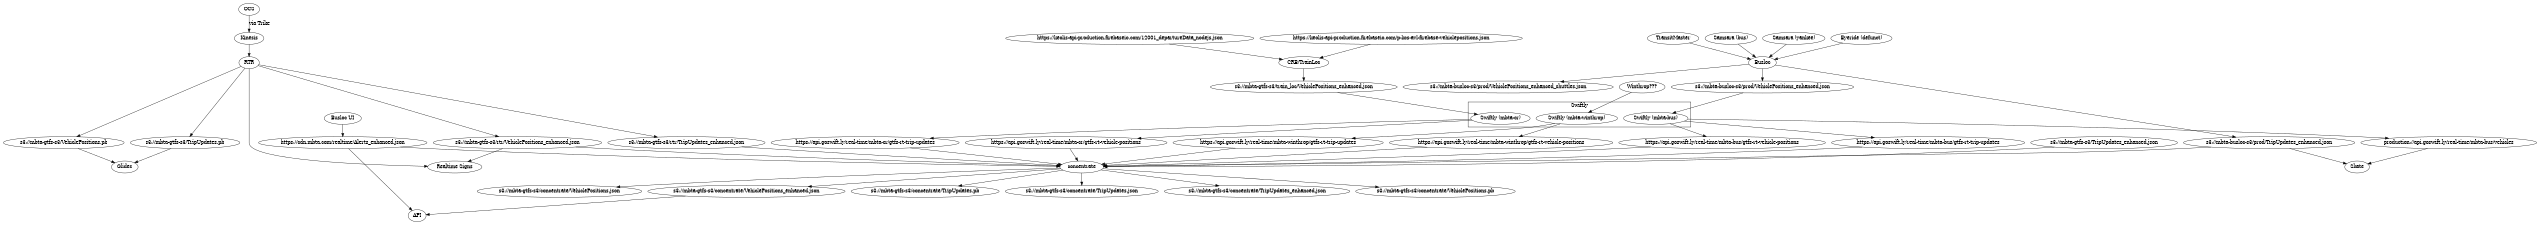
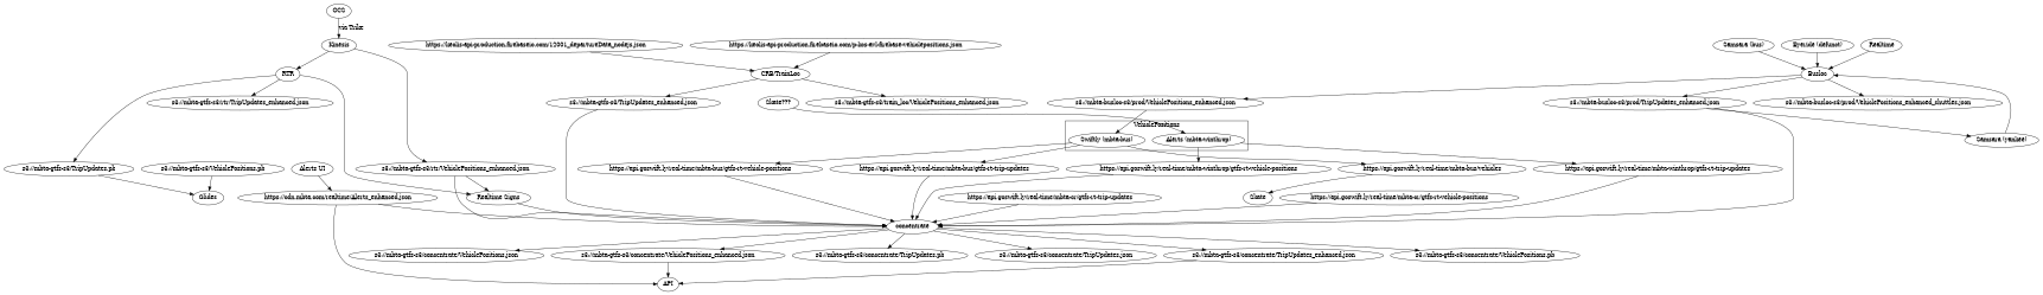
  digraph {
    rankdir=TB
    RTR
    "CRB/TrainLoc"
    Busloc
    Glides
    "Realtime Signs"
    Skate
-   "Swiftly (mbta-cr)"
    "Swiftly (mbta-bus)"
-   "Swiftly (mbta-winthrop)"
+   "Swiftly (mbta-winthrop)" [label="Alerts (mbta-winthrop)"]
    "s3://mbta-gtfs-s3/rtr/TripUpdates_enhanced.json"
    "s3://mbta-gtfs-s3/rtr/VehiclePositions_enhanced.json"
    "s3://mbta-gtfs-s3/VehiclePositions.pb"
    "s3://mbta-gtfs-s3/TripUpdates.pb"
    "s3://mbta-gtfs-s3/TripUpdates_enhanced.json"
    "s3://mbta-gtfs-s3/train_loc/VehiclePositions_enhanced.json"
    "s3://mbta-busloc-s3/prod/VehiclePositions_enhanced.json"
    "s3://mbta-busloc-s3/prod/TripUpdates_enhanced.json"
    "s3://mbta-busloc-s3/prod/VehiclePositions_enhanced_shuttles.json"
    "https://api.goswift.ly/real-time/mbta-cr/gtfs-rt-trip-updates"
    "https://api.goswift.ly/real-time/mbta-cr/gtfs-rt-vehicle-positions"
    "https://api.goswift.ly/real-time/mbta-bus/gtfs-rt-vehicle-positions"
    "https://api.goswift.ly/real-time/mbta-bus/gtfs-rt-trip-updates"
-   "https://api.goswift.ly/real-time/mbta-bus/vehicles" [label="production://api.goswift.ly/real-time/mbta-bus/vehicles"]
+   "https://api.goswift.ly/real-time/mbta-bus/vehicles"
    "https://api.goswift.ly/real-time/mbta-winthrop/gtfs-rt-vehicle-positions"
    "https://api.goswift.ly/real-time/mbta-winthrop/gtfs-rt-trip-updates"
    concentrate
    OCS
    Kinesis
    "s3://mbta-gtfs-s3/concentrate/TripUpdates.pb"
    "s3://mbta-gtfs-s3/concentrate/TripUpdates.json"
    "s3://mbta-gtfs-s3/concentrate/TripUpdates_enhanced.json"
    "s3://mbta-gtfs-s3/concentrate/VehiclePositions.pb"
    "s3://mbta-gtfs-s3/concentrate/VehiclePositions.json"
    "s3://mbta-gtfs-s3/concentrate/VehiclePositions_enhanced.json"
    API
-   TransitMaster
+   TransitMaster [label=Realtime]
    "Samsara (bus)"
    "Samsara (yankee)"
    "Eyeride (defunct)"
    "https://keolis-api-production.firebaseio.com/12001_departureData_nodejs.json"
    "https://keolis-api-production.firebaseio.com/p-kcs-avl-firebase-vehiclepositions.json"
-   "Winthrop???"
-   "Alerts UI" [label="Busloc UI"]
+   "Winthrop???" [label="Skate???"]
+   "Alerts UI"
    "https://cdn.mbta.com/realtime/Alerts_enhanced.json"
    subgraph sub_1 {
      rank=same
      RTR
      "CRB/TrainLoc"
      Busloc
    }
    subgraph sub_2 {
      rank=same
      Glides
      "Realtime Signs"
      Skate
    }
    subgraph cluster_3 {
-     label=Swiftly
-     "Swiftly (mbta-cr)"
+     label=VehiclePositions
      "Swiftly (mbta-bus)"
      "Swiftly (mbta-winthrop)"
    }
    subgraph cluster_4 {
      label="\n    does some stuff\n    how does this look?\n    "
    }
    RTR -> "Realtime Signs"
    RTR -> "s3://mbta-gtfs-s3/rtr/TripUpdates_enhanced.json"
-   RTR -> "s3://mbta-gtfs-s3/rtr/VehiclePositions_enhanced.json"
-   RTR -> "s3://mbta-gtfs-s3/VehiclePositions.pb"
+   Kinesis -> "s3://mbta-gtfs-s3/rtr/VehiclePositions_enhanced.json"
    RTR -> "s3://mbta-gtfs-s3/TripUpdates.pb"
+   "CRB/TrainLoc" -> "s3://mbta-gtfs-s3/TripUpdates_enhanced.json"
    "CRB/TrainLoc" -> "s3://mbta-gtfs-s3/train_loc/VehiclePositions_enhanced.json"
    Busloc -> "s3://mbta-busloc-s3/prod/VehiclePositions_enhanced.json"
    Busloc -> "s3://mbta-busloc-s3/prod/TripUpdates_enhanced.json"
    Busloc -> "s3://mbta-busloc-s3/prod/VehiclePositions_enhanced_shuttles.json"
-   "Swiftly (mbta-cr)" -> "https://api.goswift.ly/real-time/mbta-cr/gtfs-rt-trip-updates"
-   "Swiftly (mbta-cr)" -> "https://api.goswift.ly/real-time/mbta-cr/gtfs-rt-vehicle-positions"
    "Swiftly (mbta-bus)" -> "https://api.goswift.ly/real-time/mbta-bus/gtfs-rt-vehicle-positions"
    "Swiftly (mbta-bus)" -> "https://api.goswift.ly/real-time/mbta-bus/gtfs-rt-trip-updates"
    "Swiftly (mbta-bus)" -> "https://api.goswift.ly/real-time/mbta-bus/vehicles"
    "Swiftly (mbta-winthrop)" -> "https://api.goswift.ly/real-time/mbta-winthrop/gtfs-rt-vehicle-positions"
    "Swiftly (mbta-winthrop)" -> "https://api.goswift.ly/real-time/mbta-winthrop/gtfs-rt-trip-updates"
-   "s3://mbta-gtfs-s3/rtr/TripUpdates_enhanced.json" -> concentrate
+   "Realtime Signs" -> concentrate
    "s3://mbta-gtfs-s3/rtr/VehiclePositions_enhanced.json" -> "Realtime Signs"
    "s3://mbta-gtfs-s3/rtr/VehiclePositions_enhanced.json" -> concentrate
    "s3://mbta-gtfs-s3/VehiclePositions.pb" -> Glides
    "s3://mbta-gtfs-s3/TripUpdates.pb" -> Glides
    "s3://mbta-gtfs-s3/TripUpdates_enhanced.json" -> concentrate
-   "s3://mbta-gtfs-s3/train_loc/VehiclePositions_enhanced.json" -> "Swiftly (mbta-cr)"
    "s3://mbta-busloc-s3/prod/VehiclePositions_enhanced.json" -> "Swiftly (mbta-bus)"
-   "s3://mbta-busloc-s3/prod/TripUpdates_enhanced.json" -> Skate
+   "s3://mbta-busloc-s3/prod/TripUpdates_enhanced.json" -> "Samsara (yankee)"
    "s3://mbta-busloc-s3/prod/TripUpdates_enhanced.json" -> concentrate
    "https://api.goswift.ly/real-time/mbta-cr/gtfs-rt-trip-updates" -> concentrate
    "https://api.goswift.ly/real-time/mbta-cr/gtfs-rt-vehicle-positions" -> concentrate
    "https://api.goswift.ly/real-time/mbta-bus/gtfs-rt-vehicle-positions" -> concentrate
    "https://api.goswift.ly/real-time/mbta-bus/gtfs-rt-trip-updates" -> concentrate
    "https://api.goswift.ly/real-time/mbta-bus/vehicles" -> Skate
    "https://api.goswift.ly/real-time/mbta-winthrop/gtfs-rt-vehicle-positions" -> concentrate
    "https://api.goswift.ly/real-time/mbta-winthrop/gtfs-rt-trip-updates" -> concentrate
    concentrate -> "s3://mbta-gtfs-s3/concentrate/TripUpdates.pb"
    concentrate -> "s3://mbta-gtfs-s3/concentrate/TripUpdates.json"
    concentrate -> "s3://mbta-gtfs-s3/concentrate/TripUpdates_enhanced.json"
    concentrate -> "s3://mbta-gtfs-s3/concentrate/VehiclePositions.pb"
    concentrate -> "s3://mbta-gtfs-s3/concentrate/VehiclePositions.json"
    concentrate -> "s3://mbta-gtfs-s3/concentrate/VehiclePositions_enhanced.json"
    OCS -> Kinesis [label="via Trike"]
    Kinesis -> RTR
+   "s3://mbta-gtfs-s3/concentrate/TripUpdates_enhanced.json" -> API
    "s3://mbta-gtfs-s3/concentrate/VehiclePositions_enhanced.json" -> API
    TransitMaster -> Busloc
    "Samsara (bus)" -> Busloc
    "Samsara (yankee)" -> Busloc
    "Eyeride (defunct)" -> Busloc
    "https://keolis-api-production.firebaseio.com/12001_departureData_nodejs.json" -> "CRB/TrainLoc"
    "https://keolis-api-production.firebaseio.com/p-kcs-avl-firebase-vehiclepositions.json" -> "CRB/TrainLoc"
    "Winthrop???" -> "Swiftly (mbta-winthrop)"
    "Alerts UI" -> "https://cdn.mbta.com/realtime/Alerts_enhanced.json"
    "https://cdn.mbta.com/realtime/Alerts_enhanced.json" -> concentrate
    "https://cdn.mbta.com/realtime/Alerts_enhanced.json" -> API
  }
